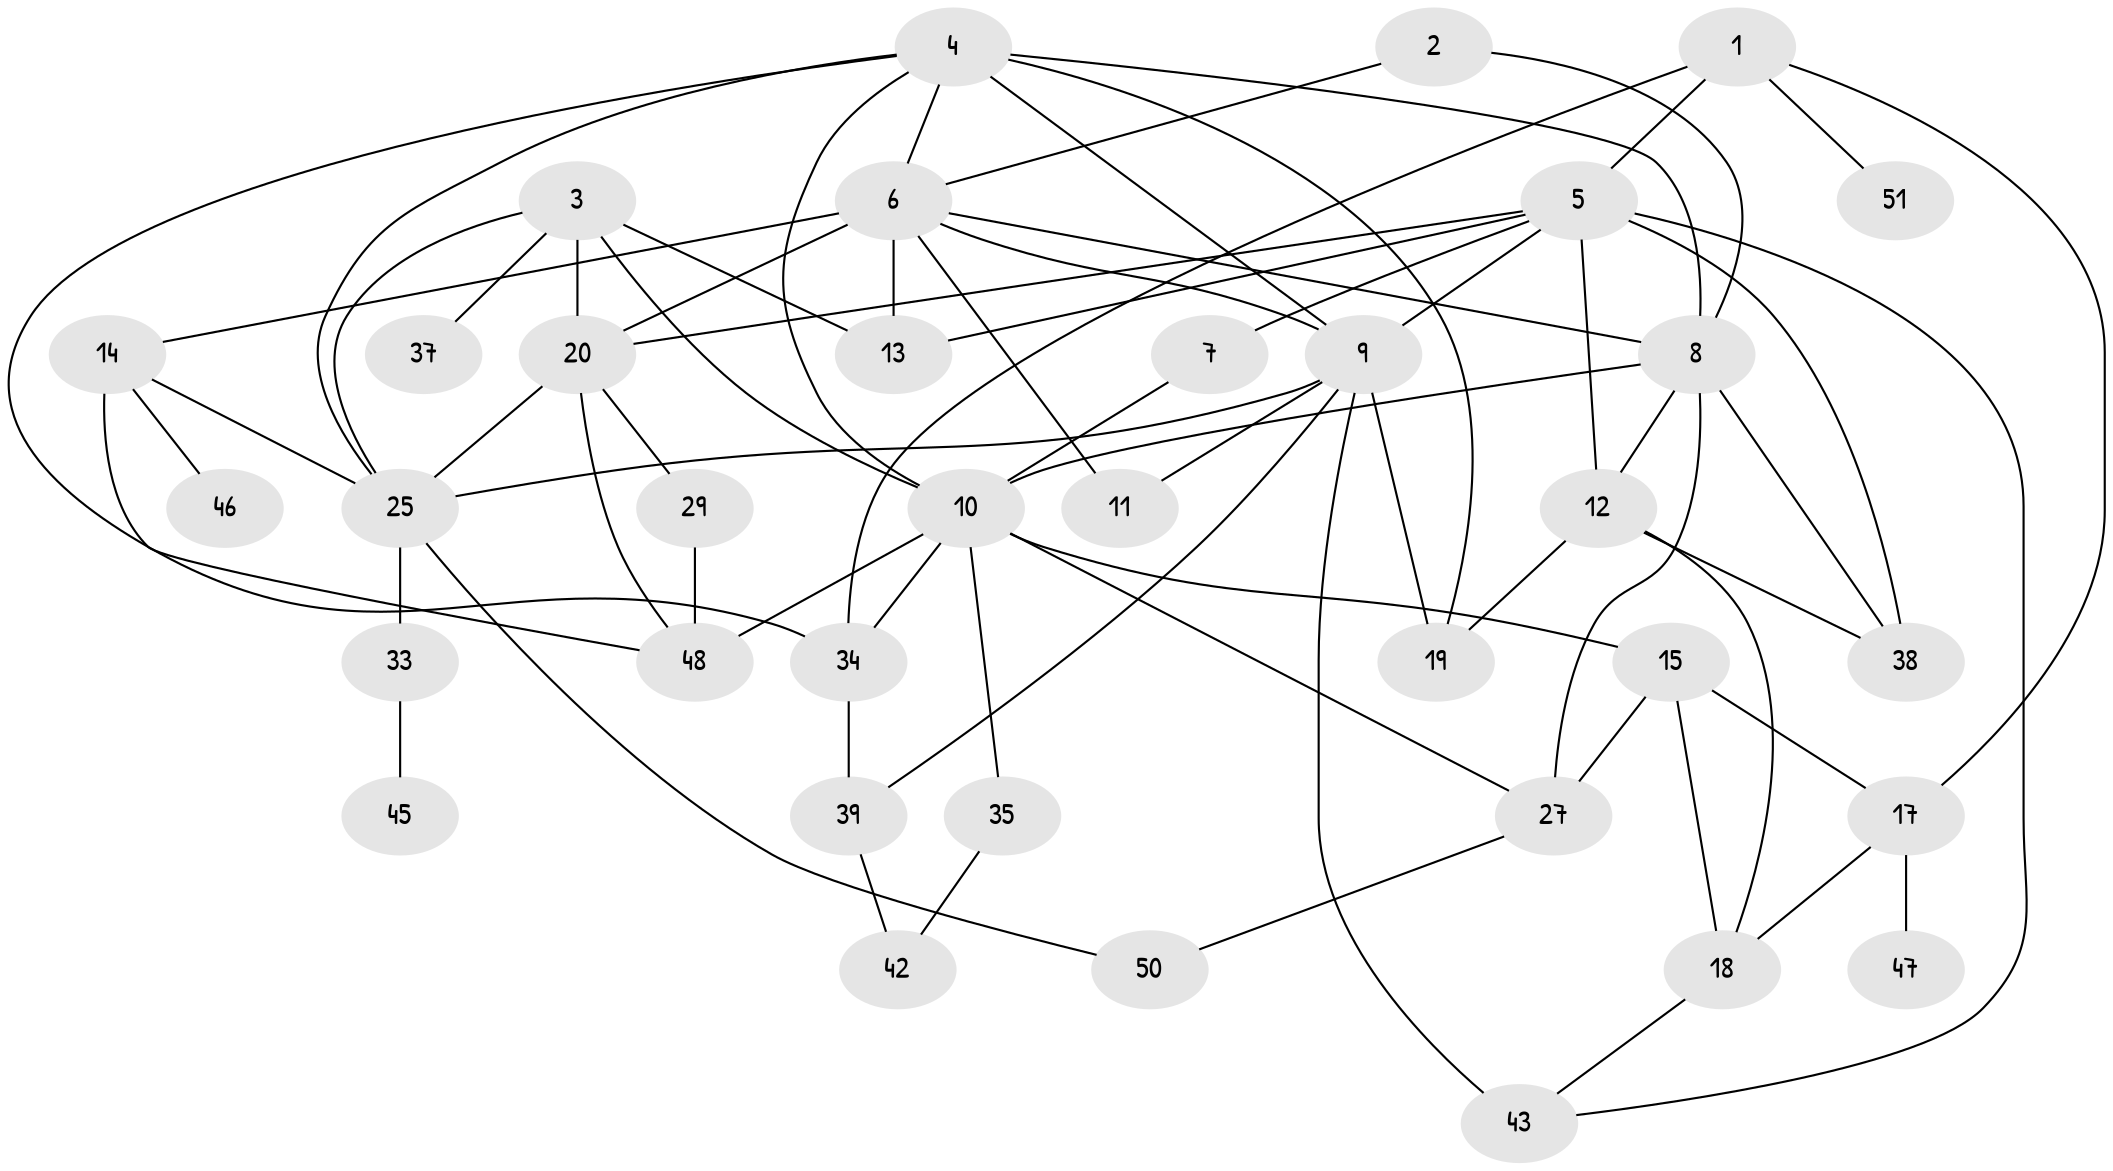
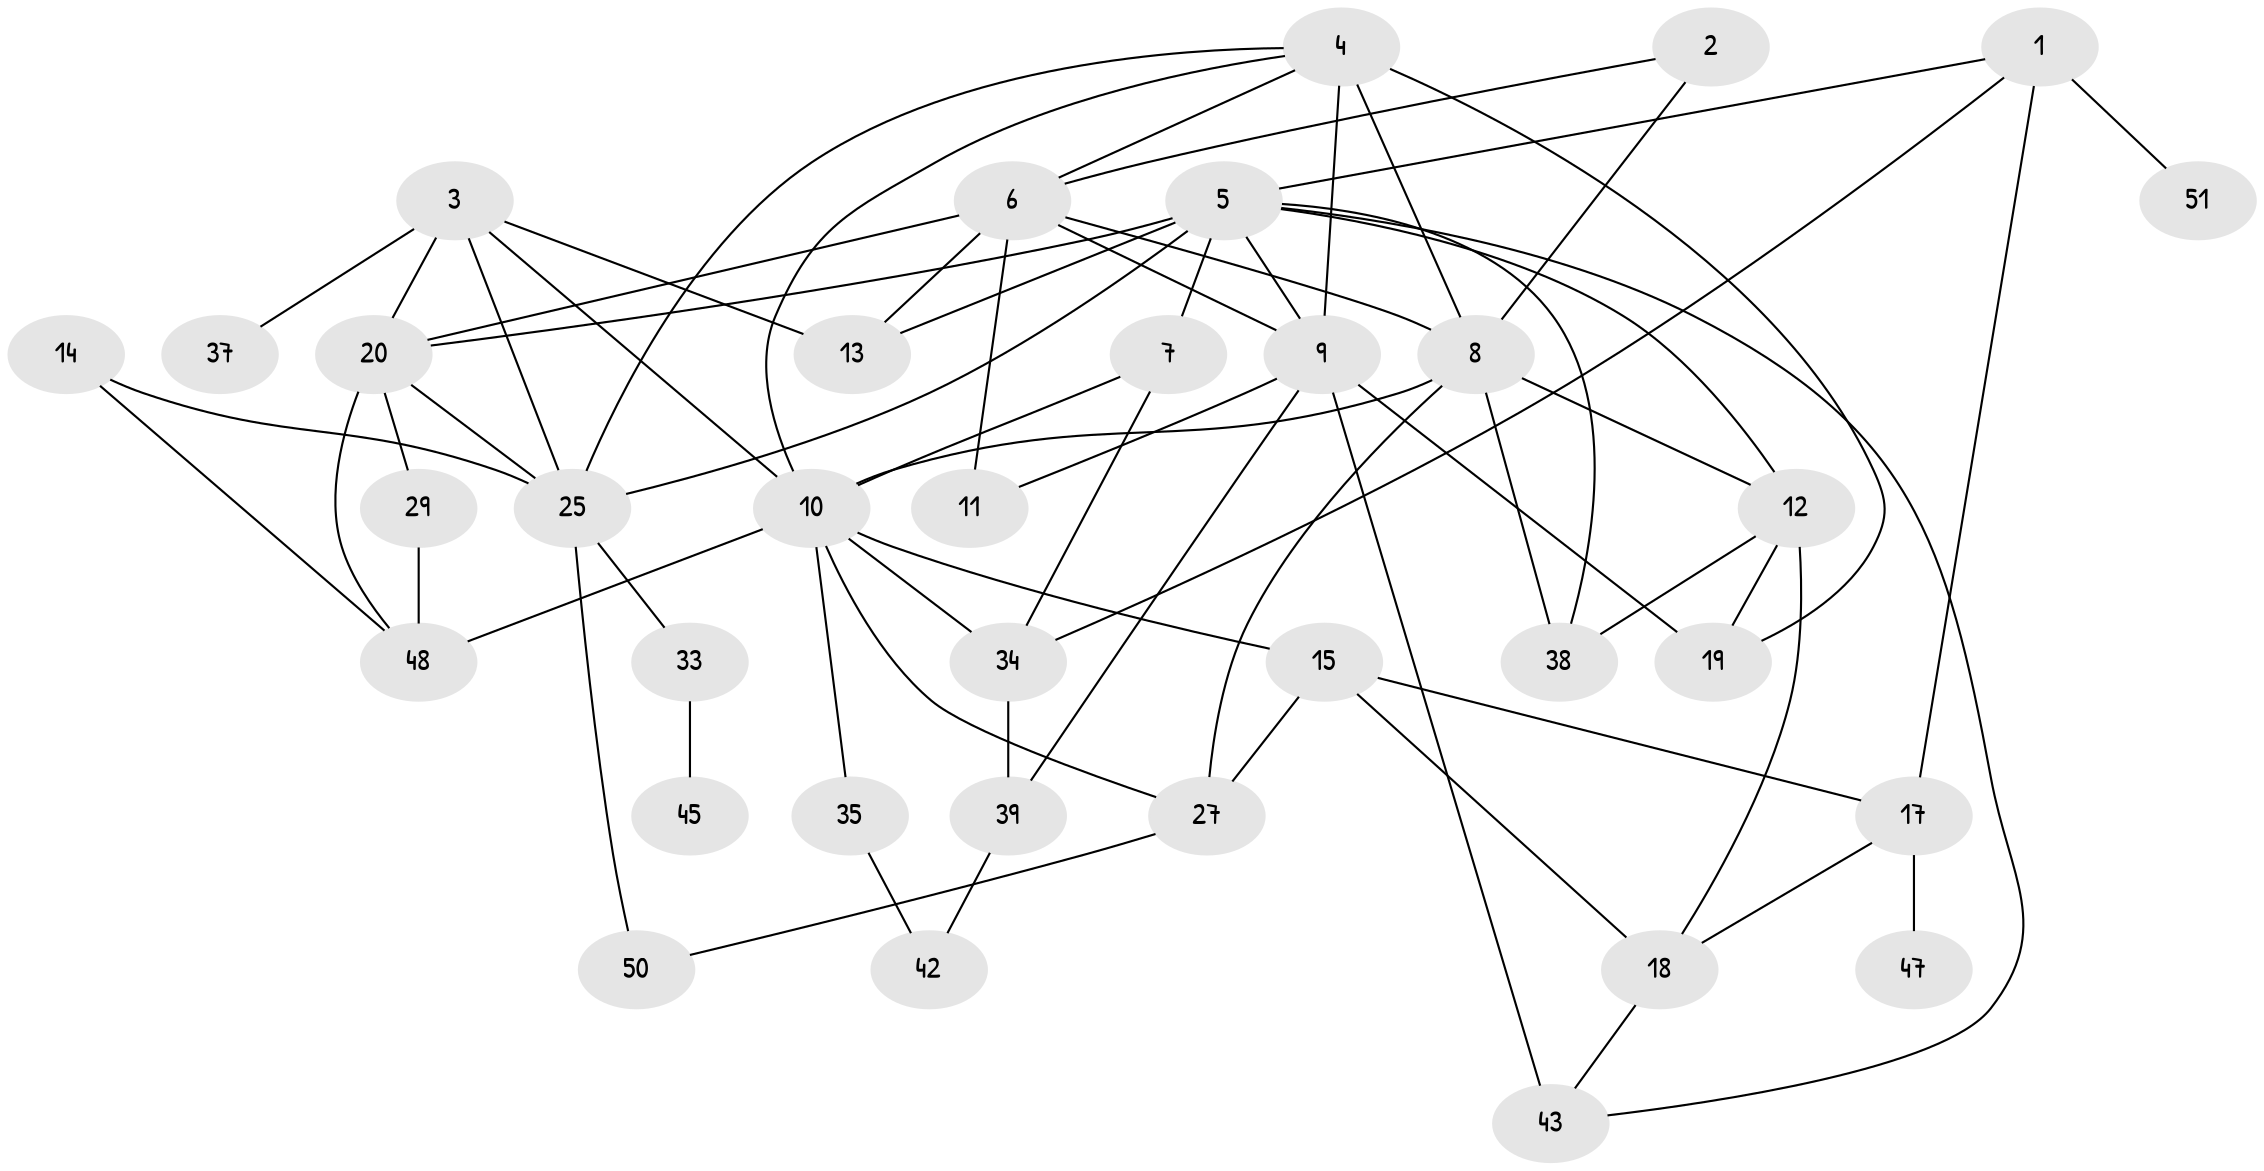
  graph {
    fontname="Patrick Hand"
    node [color=gray90 fontname="Patrick Hand" style=filled]
    edge [fontname="Patrick Hand" weight=1.0]
    1
    5
    17
    n4 [label=51]
    34
    4
    6
    8
    10
    25
    9
    19
    13
    20
    7
    12
    38
    43
    18
    47
    39
    2
    11
    14
    27
    3
    37
    15
    35
    48
    29
    33
    50
-   46
    42
    45
    1 -- 5
    1 -- 17
    1 -- n4
    1 -- 34
-   9 -- 25
+   5 -- 25
    5 -- 9 [weight=2.0]
    5 -- 13
    5 -- 20 [weight=2.0]
    5 -- 7 [weight=3.0]
    5 -- 12 [weight=3.0]
    5 -- 38
    5 -- 43
    17 -- 18
    17 -- 47
    34 -- 39
-   4 -- 34
+   7 -- 34
    4 -- 6
    4 -- 8
    4 -- 10
    4 -- 25
    4 -- 9
    4 -- 19 [weight=2.0]
    6 -- 8
    6 -- 9
    6 -- 13 [weight=2.0]
    6 -- 20
    6 -- 11
-   6 -- 14
    8 -- 10
    8 -- 12
    8 -- 38
    8 -- 27
    10 -- 34
    10 -- 27
    10 -- 15
    10 -- 35
    10 -- 48 [weight=2.0]
    25 -- 33
    25 -- 50
    9 -- 19 [weight=2.0]
    9 -- 43 [weight=2.0]
    9 -- 39
    9 -- 11 [weight=3.0]
    20 -- 25
    20 -- 48
    20 -- 29
    7 -- 10
    12 -- 19
    12 -- 38
    12 -- 18
    18 -- 43
    39 -- 42
    2 -- 6
    2 -- 8
    14 -- 25
    14 -- 48
-   14 -- 46
    27 -- 50
    3 -- 10
    3 -- 25
    3 -- 13
    3 -- 20
    3 -- 37
    15 -- 17
    15 -- 18
    15 -- 27 [weight=2.0]
    35 -- 42
    29 -- 48 [weight=2.0]
    33 -- 45
  }
